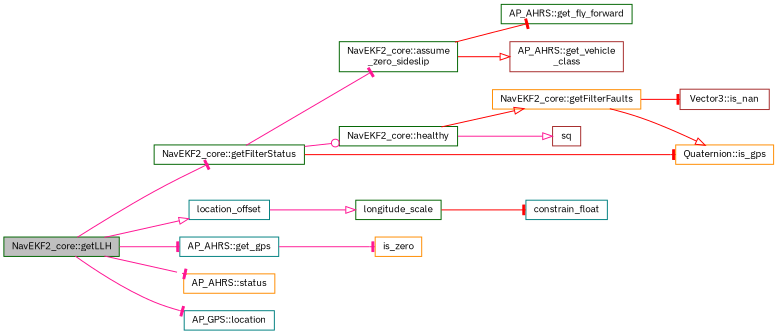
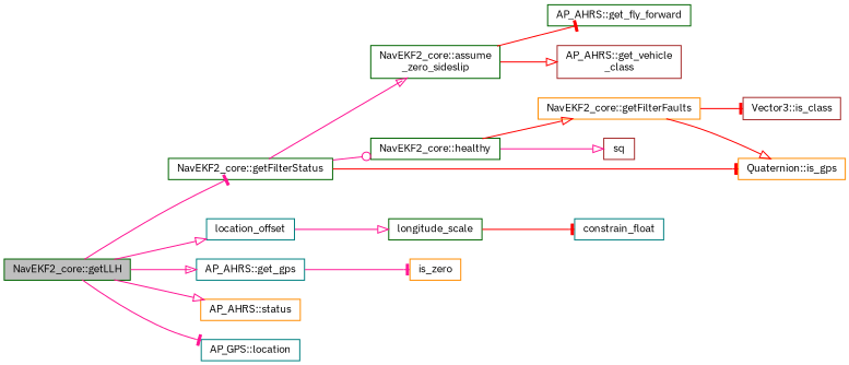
  digraph {
    fontname="IBM Plex Sans"
    rankdir=LR
    node [color=darkgreen fillcolor=white fontname="IBM Plex Sans" fontsize=10 shape=record style=filled]
    edge [arrowhead=tee color=deeppink fontname="IBM Plex Sans" fontsize=10 labelfontname=Helvetica labelfontsize=10 style=solid]
    n1 [fillcolor=grey75 fontcolor=black height=0.2 label="NavEKF2_core::getLLH" width=0.4]
    n2 [height=0.2 label="NavEKF2_core::getFilterStatus" width=0.4]
    n3 [color=teal height=0.2 label=location_offset width=0.4]
    n4 [color=teal height=0.2 label="AP_AHRS::get_gps" width=0.4]
    n5 [color=darkorange height=0.2 label="AP_AHRS::status" width=0.4]
    n6 [color=teal height=0.2 label="AP_GPS::location" width=0.4]
    n7 [height=0.2 label="NavEKF2_core::assume\l_zero_sideslip" width=0.4]
    n8 [height=0.2 label="NavEKF2_core::healthy" width=0.4]
    n9 [color=darkorange height=0.2 label="Quaternion::is_gps" width=0.4]
    n10 [height=0.2 label=longitude_scale width=0.4]
    n11 [color=darkorange height=0.2 label=is_zero width=0.4]
    n12 [height=0.2 label="AP_AHRS::get_fly_forward" width=0.4]
    n13 [color=brown height=0.2 label="AP_AHRS::get_vehicle\l_class" width=0.4]
    n14 [color=darkorange height=0.2 label="NavEKF2_core::getFilterFaults" width=0.4]
    n15 [color=brown height=0.2 label=sq width=0.4]
-   n16 [color=brown height=0.2 label="Vector3::is_nan" width=0.4]
+   n16 [color=brown height=0.2 label="Vector3::is_class" width=0.4]
    n17 [color=teal height=0.2 label=constrain_float width=0.4]
    n1 -> n2
    n1 -> n3 [arrowhead=onormal]
-   n1 -> n4
-   n1 -> n5
+   n1 -> n4 [arrowhead=onormal]
+   n1 -> n5 [arrowhead=onormal]
    n1 -> n6
-   n2 -> n7
+   n2 -> n7 [arrowhead=onormal]
    n2 -> n8 [arrowhead=odot]
    n2 -> n9 [color=red]
    n3 -> n10 [arrowhead=onormal]
    n4 -> n11
    n7 -> n12 [color=red]
    n7 -> n13 [arrowhead=onormal color=red]
    n8 -> n14 [arrowhead=onormal color=red]
    n8 -> n15 [arrowhead=onormal]
    n10 -> n17 [color=red]
    n14 -> n9 [arrowhead=onormal color=red]
    n14 -> n16 [color=red]
  }
